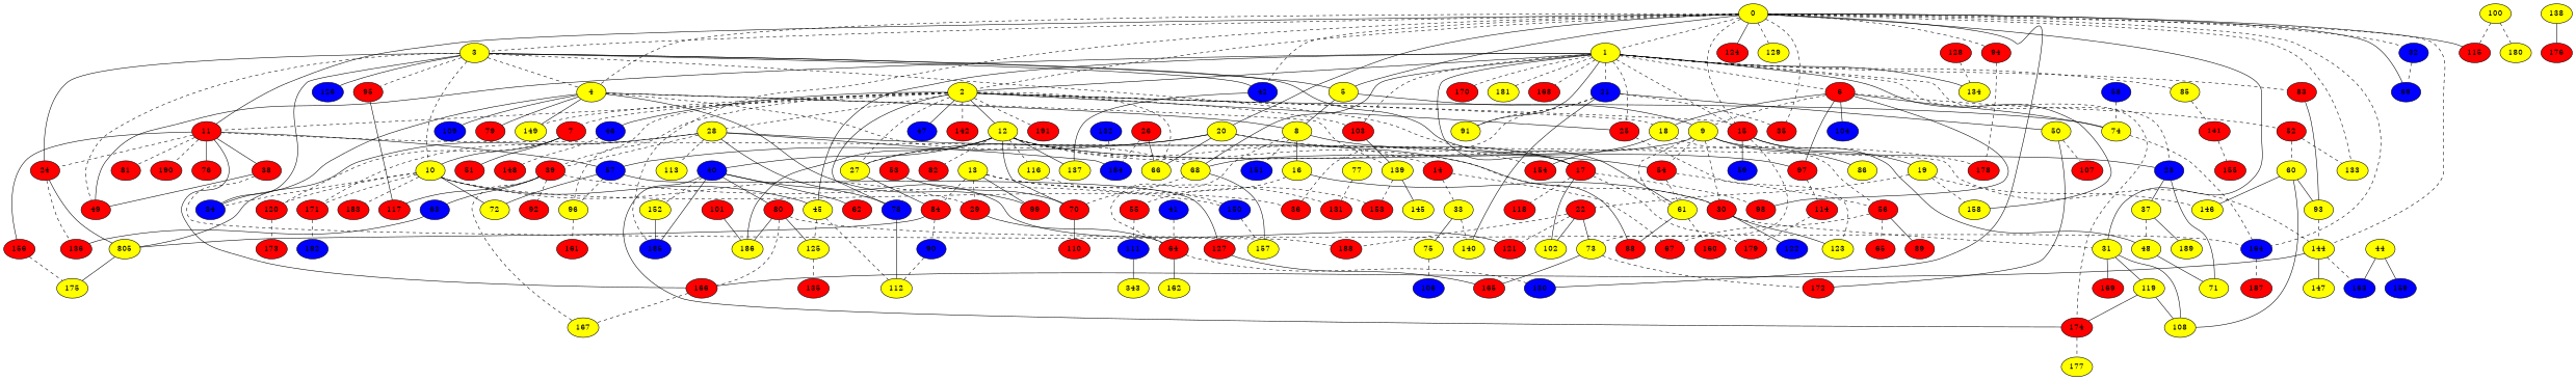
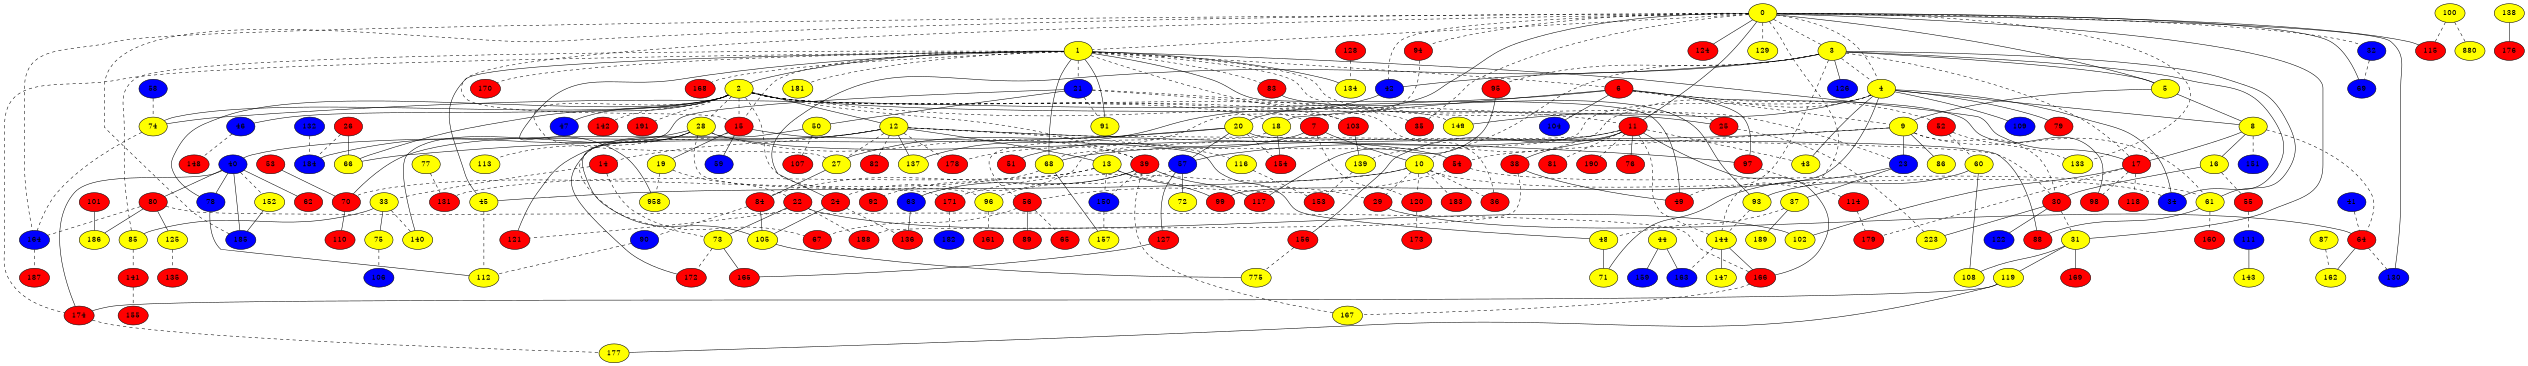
  graph {
    node [fillcolor=red style=filled]
    edge [style=dashed]
    0 [fillcolor=yellow]
    1 [fillcolor=yellow]
    2 [fillcolor=yellow]
    3 [fillcolor=yellow]
    4 [fillcolor=yellow]
    5 [fillcolor=yellow]
    11
    15
    20 [fillcolor=yellow]
    31 [fillcolor=yellow]
    32 [fillcolor=blue]
    35
    42 [fillcolor=blue]
    69 [fillcolor=blue]
    94
    115
    124
    129 [fillcolor=yellow]
    130 [fillcolor=blue]
    133 [fillcolor=yellow]
    144 [fillcolor=yellow]
    164 [fillcolor=blue]
    185 [fillcolor=blue]
    6
    17
    21 [fillcolor=blue]
    23 [fillcolor=blue]
    25
    45 [fillcolor=yellow]
    49
    68 [fillcolor=yellow]
    83
    85 [fillcolor=yellow]
    91 [fillcolor=yellow]
    103
    134 [fillcolor=yellow]
-   158 [fillcolor=yellow]
+   158 [fillcolor=yellow label=958]
    168
    170
    174
    181 [fillcolor=yellow]
    7
    12 [fillcolor=yellow]
    18 [fillcolor=yellow]
    27 [fillcolor=yellow]
    28 [fillcolor=yellow]
    39
    46 [fillcolor=blue]
    47 [fillcolor=blue]
    66 [fillcolor=yellow]
    74 [fillcolor=yellow]
    78 [fillcolor=blue]
    96 [fillcolor=yellow]
    142
    149 [fillcolor=yellow]
    191
    10 [fillcolor=yellow]
    24
    34 [fillcolor=blue]
    61 [fillcolor=yellow]
    95
    126 [fillcolor=blue]
    8 [fillcolor=yellow]
+   43 [fillcolor=yellow]
    79
    99
    109 [fillcolor=blue]
    139 [fillcolor=yellow]
    9 [fillcolor=yellow]
    38
    57 [fillcolor=blue]
    76
    81
    156
    166
    190
    19 [fillcolor=yellow]
    48 [fillcolor=yellow]
    59 [fillcolor=blue]
    73 [fillcolor=yellow]
    154
    88
    108 [fillcolor=yellow]
    119 [fillcolor=yellow]
    169
    137 [fillcolor=yellow]
    178
    163 [fillcolor=blue]
    147 [fillcolor=yellow]
    187
    52
    97
    98
    104 [fillcolor=blue]
    102 [fillcolor=yellow]
    118
    179
    36
    50 [fillcolor=yellow]
    140 [fillcolor=yellow]
    37 [fillcolor=yellow]
    71 [fillcolor=yellow]
-   123 [fillcolor=yellow]
+   123 [fillcolor=yellow label=223]
    112 [fillcolor=yellow]
    125 [fillcolor=yellow]
    70
    157 [fillcolor=yellow]
    93 [fillcolor=yellow]
    141
    177 [fillcolor=yellow]
    51
    120
    30
    13 [fillcolor=yellow]
    14
    40 [fillcolor=blue]
    82
    116 [fillcolor=yellow]
    56
    84
    54
    171
    121
-   105 [fillcolor=yellow label=805]
+   105 [fillcolor=yellow]
    184 [fillcolor=blue]
    113 [fillcolor=yellow]
    150 [fillcolor=blue]
    63 [fillcolor=blue]
    92
    117
    167 [fillcolor=yellow]
    148
    161
    29
    72 [fillcolor=yellow]
    183
    136
    160
    16 [fillcolor=yellow]
    64
    151 [fillcolor=blue]
    153
-   145 [fillcolor=yellow]
    86 [fillcolor=yellow]
    60 [fillcolor=yellow]
    114
    173
    55
    162 [fillcolor=yellow]
    122 [fillcolor=blue]
    182 [fillcolor=blue]
    188
    127
-   175 [fillcolor=yellow]
+   175 [fillcolor=yellow label=775]
    131
    33 [fillcolor=yellow]
    67
    62
    80
    152 [fillcolor=yellow]
    110
    90 [fillcolor=blue]
    75 [fillcolor=yellow]
    22
-   146 [fillcolor=yellow]
    172
    165
    111 [fillcolor=blue]
    65
    89
    107
    189 [fillcolor=yellow]
    26
    106 [fillcolor=blue]
    186 [fillcolor=yellow]
    41 [fillcolor=blue]
    44 [fillcolor=yellow]
    159 [fillcolor=blue]
    135
    53
-   143 [fillcolor=yellow label=343]
+   143 [fillcolor=yellow]
    58 [fillcolor=blue]
    77 [fillcolor=yellow]
    155
+   87 [fillcolor=yellow]
    100 [fillcolor=yellow]
-   180 [fillcolor=yellow]
+   180 [fillcolor=yellow label=880]
    101
    128
    132 [fillcolor=blue]
    138 [fillcolor=yellow]
    176
    0 -- 1
-   0 -- 2
    0 -- 3
    0 -- 4
    0 -- 5 [style=solid]
    0 -- 11 [style=solid]
    0 -- 15
    0 -- 20 [style=solid]
    0 -- 31 [style=solid]
    0 -- 32
    0 -- 35
    0 -- 42
    0 -- 69 [style=solid]
    0 -- 94
    0 -- 115 [style=solid]
    0 -- 124 [style=solid]
    0 -- 129
    0 -- 130 [style=solid]
    0 -- 133
    0 -- 144
    0 -- 164
    0 -- 185
    1 -- 2 [style=solid]
    1 -- 15
    1 -- 6
    1 -- 17 [style=solid]
    1 -- 21
    1 -- 23
    1 -- 25
    1 -- 45 [style=solid]
    1 -- 49 [style=solid]
    1 -- 68 [style=solid]
    1 -- 83
    1 -- 85
    1 -- 91 [style=solid]
    1 -- 103
    1 -- 134 [style=solid]
    1 -- 158 [style=solid]
    1 -- 168
    1 -- 170
    1 -- 174
    1 -- 181
    2 -- 11
    2 -- 15
    2 -- 25 [style=solid]
    2 -- 103
    2 -- 7
    2 -- 12 [style=solid]
    2 -- 18
    2 -- 27
    2 -- 28
    2 -- 39
    2 -- 46 [style=solid]
    2 -- 47 [style=solid]
-   2 -- 66
+   2 -- 66 [style=solid]
    2 -- 74 [style=solid]
    2 -- 78 [style=solid]
    2 -- 96
    2 -- 142
    2 -- 149
    2 -- 191
    3 -- 4
    3 -- 5 [style=solid]
    3 -- 42 [style=solid]
    3 -- 17
    3 -- 49
    3 -- 10
    3 -- 24 [style=solid]
    3 -- 34 [style=solid]
    3 -- 61 [style=solid]
    3 -- 95
    3 -- 126 [style=solid]
    4 -- 68
    4 -- 149 [style=solid]
    4 -- 34 [style=solid]
    4 -- 8 [style=solid]
+   4 -- 43 [style=solid]
    4 -- 79 [style=solid]
    4 -- 99 [style=solid]
    4 -- 109 [style=solid]
    4 -- 139
    5 -- 8 [style=solid]
    5 -- 9 [style=solid]
    11 -- 144
    11 -- 24
+   11 -- 43
    11 -- 38 [style=solid]
    11 -- 57 [style=solid]
    11 -- 76 [style=solid]
    11 -- 81
    11 -- 156 [style=solid]
    11 -- 166 [style=solid]
    11 -- 190
    15 -- 19 [style=solid]
    15 -- 48 [style=solid]
    15 -- 59 [style=solid]
    15 -- 73
    20 -- 27 [style=solid]
    20 -- 66 [style=solid]
    20 -- 57 [style=solid]
    20 -- 154
    20 -- 88 [style=solid]
    31 -- 108 [style=solid]
    31 -- 119 [style=solid]
    31 -- 169 [style=solid]
    32 -- 69
    42 -- 137 [style=solid]
    94 -- 178
    144 -- 166 [style=solid]
    144 -- 163
    144 -- 147 [style=solid]
    164 -- 187
    6 -- 18 [style=solid]
    6 -- 74 [style=solid]
    6 -- 9
    6 -- 52
    6 -- 97 [style=solid]
    6 -- 98 [style=solid]
    6 -- 104 [style=solid]
    17 -- 98
    17 -- 102 [style=solid]
    17 -- 118
    17 -- 179
    21 -- 35
    21 -- 91
    21 -- 36
    21 -- 50 [style=solid]
    21 -- 140 [style=solid]
    23 -- 37 [style=solid]
    23 -- 71 [style=solid]
    25 -- 123
    45 -- 112
-   45 -- 125
    68 -- 70
    68 -- 157 [style=solid]
    83 -- 93 [style=solid]
    85 -- 141
    103 -- 139 [style=solid]
    174 -- 177
    7 -- 10 [style=solid]
    7 -- 51 [style=solid]
    7 -- 120
    12 -- 27
    12 -- 137 [style=solid]
    12 -- 178
    12 -- 97 [style=solid]
    12 -- 70 [style=solid]
    12 -- 30
-   12 -- 186 [style=solid]
+   12 -- 13 [style=solid]
    12 -- 14
    12 -- 40 [style=solid]
    12 -- 82
    12 -- 116
    18 -- 154 [style=solid]
    18 -- 56
    27 -- 84 [style=solid]
    28 -- 39
    28 -- 54 [style=solid]
    28 -- 171
    28 -- 121 [style=solid]
    28 -- 105 [style=solid]
    28 -- 184 [style=solid]
    28 -- 113
    39 -- 150
    39 -- 63 [style=solid]
    39 -- 92
    39 -- 117 [style=solid]
    39 -- 167
    46 -- 148
    74 -- 164
    78 -- 112 [style=solid]
    96 -- 161
    10 -- 45 [style=solid]
    10 -- 34
    10 -- 36
    10 -- 120
    10 -- 171
    10 -- 29
-   10 -- 72 [style=solid]
    10 -- 183
    24 -- 105 [style=solid]
    24 -- 136
    61 -- 88 [style=solid]
    61 -- 160
    95 -- 117 [style=solid]
    8 -- 17 [style=solid]
    8 -- 16 [style=solid]
    8 -- 64
    8 -- 151
    139 -- 153
-   139 -- 145 [style=solid]
    9 -- 23 [style=solid]
    9 -- 68 [style=solid]
    9 -- 61
    9 -- 30
    9 -- 54
    9 -- 86 [style=solid]
    38 -- 49 [style=solid]
    38 -- 188
    57 -- 96
    57 -- 72 [style=solid]
    57 -- 127 [style=solid]
    156 -- 175
    166 -- 167
    19 -- 158
    19 -- 22
-   19 -- 146
    48 -- 71 [style=solid]
    73 -- 172
    73 -- 165 [style=solid]
    119 -- 174 [style=solid]
-   119 -- 108 [style=solid]
+   119 -- 177 [style=solid]
    52 -- 133
    52 -- 60
    97 -- 114
    50 -- 172 [style=solid]
    50 -- 107
    37 -- 48
    37 -- 189 [style=solid]
    125 -- 135
    70 -- 110 [style=solid]
    93 -- 144
    141 -- 155
    120 -- 173
    30 -- 31
    30 -- 123 [style=solid]
    30 -- 122 [style=solid]
    13 -- 99 [style=solid]
    13 -- 84
    13 -- 150
    13 -- 29
    13 -- 131
    14 -- 33
    14 -- 67
    40 -- 185 [style=solid]
    40 -- 174 [style=solid]
    40 -- 78 [style=solid]
    40 -- 62 [style=solid]
    40 -- 80 [style=solid]
    40 -- 152
    116 -- 153
    56 -- 67
    56 -- 65
    56 -- 89 [style=solid]
    84 -- 105 [style=solid]
    84 -- 90
    54 -- 61
    54 -- 56
    171 -- 182
    105 -- 175 [style=solid]
    150 -- 157
    63 -- 136 [style=solid]
    29 -- 64 [style=solid]
    16 -- 30 [style=solid]
    16 -- 55
    64 -- 130
    64 -- 162 [style=solid]
    60 -- 108 [style=solid]
    60 -- 93 [style=solid]
-   60 -- 146 [style=solid]
    114 -- 179
    55 -- 111
    127 -- 165 [style=solid]
+   33 -- 85 [style=solid]
    33 -- 140
    33 -- 75 [style=solid]
    80 -- 164
    80 -- 166
    80 -- 125 [style=solid]
    80 -- 186 [style=solid]
    152 -- 185 [style=solid]
    90 -- 112
    75 -- 106
    22 -- 73 [style=solid]
    22 -- 102 [style=solid]
    22 -- 121
    22 -- 188
    111 -- 143 [style=solid]
    26 -- 66 [style=solid]
    26 -- 184
    41 -- 64
    44 -- 163 [style=solid]
    44 -- 159 [style=solid]
    53 -- 70 [style=solid]
    58 -- 74
    77 -- 131
+   87 -- 162
    100 -- 115
    100 -- 180
    101 -- 186 [style=solid]
    128 -- 134
    132 -- 184
    138 -- 176 [style=solid]
  }
